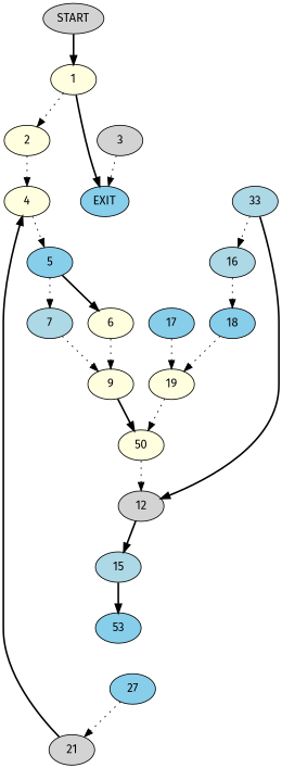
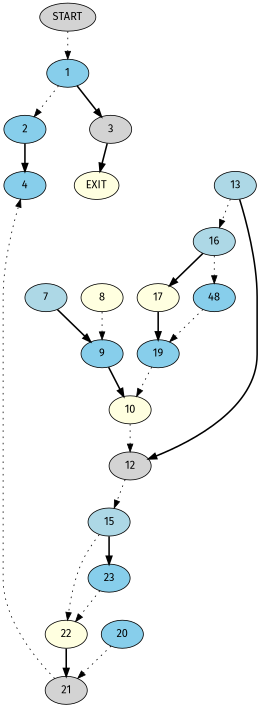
  digraph {
    fontname="Fira Sans"
    node [fillcolor=skyblue fontname="Fira Sans" style=filled]
    edge [fontname="Fira Sans" style=dotted]
    n1 [fillcolor=lightgrey label=START]
-   1 [fillcolor=lightyellow]
-   2 [fillcolor=lightyellow]
+   1
+   2
    3 [fillcolor=lightgrey]
-   n5 [label=EXIT]
-   4 [fillcolor=lightyellow]
-   5
+   n5 [fillcolor=lightyellow label=EXIT]
+   4
    7 [fillcolor=lightblue]
-   8 [fillcolor=lightyellow label=6]
-   9 [fillcolor=lightyellow]
-   10 [fillcolor=lightyellow label=50]
+   8 [fillcolor=lightyellow]
+   9
+   10 [fillcolor=lightyellow]
    12 [fillcolor=lightgrey]
    15 [fillcolor=lightblue]
-   13 [fillcolor=lightblue label=33]
+   13 [fillcolor=lightblue]
    16 [fillcolor=lightblue]
-   23 [label=53]
-   17
-   18
+   22 [fillcolor=lightyellow]
+   23
+   17 [fillcolor=lightyellow]
+   18 [label=48]
    21 [fillcolor=lightgrey]
-   20 [label=27]
-   19 [fillcolor=lightyellow]
-   n1 -> 1 [style=bold]
+   20
+   19
+   n1 -> 1
    1 -> 2
-   1 -> n5 [style=bold]
-   2 -> 4
-   3 -> n5
-   4 -> 5
-   5 -> 7
-   5 -> 8 [style=bold]
-   7 -> 9
+   1 -> 3 [style=bold]
+   2 -> 4 [style=bold]
+   3 -> n5 [style=bold]
+   7 -> 9 [style=bold]
    8 -> 9
    9 -> 10 [style=bold]
    10 -> 12
-   12 -> 15 [style=bold]
+   12 -> 15
+   15 -> 22
    15 -> 23 [style=bold]
    13 -> 12 [style=bold]
    13 -> 16
+   16 -> 17 [style=bold]
    16 -> 18
-   17 -> 19
+   22 -> 21 [style=bold]
+   23 -> 22
+   17 -> 19 [style=bold]
    18 -> 19
-   21 -> 4 [style=bold]
+   21 -> 4
    20 -> 21
    19 -> 10
  }
